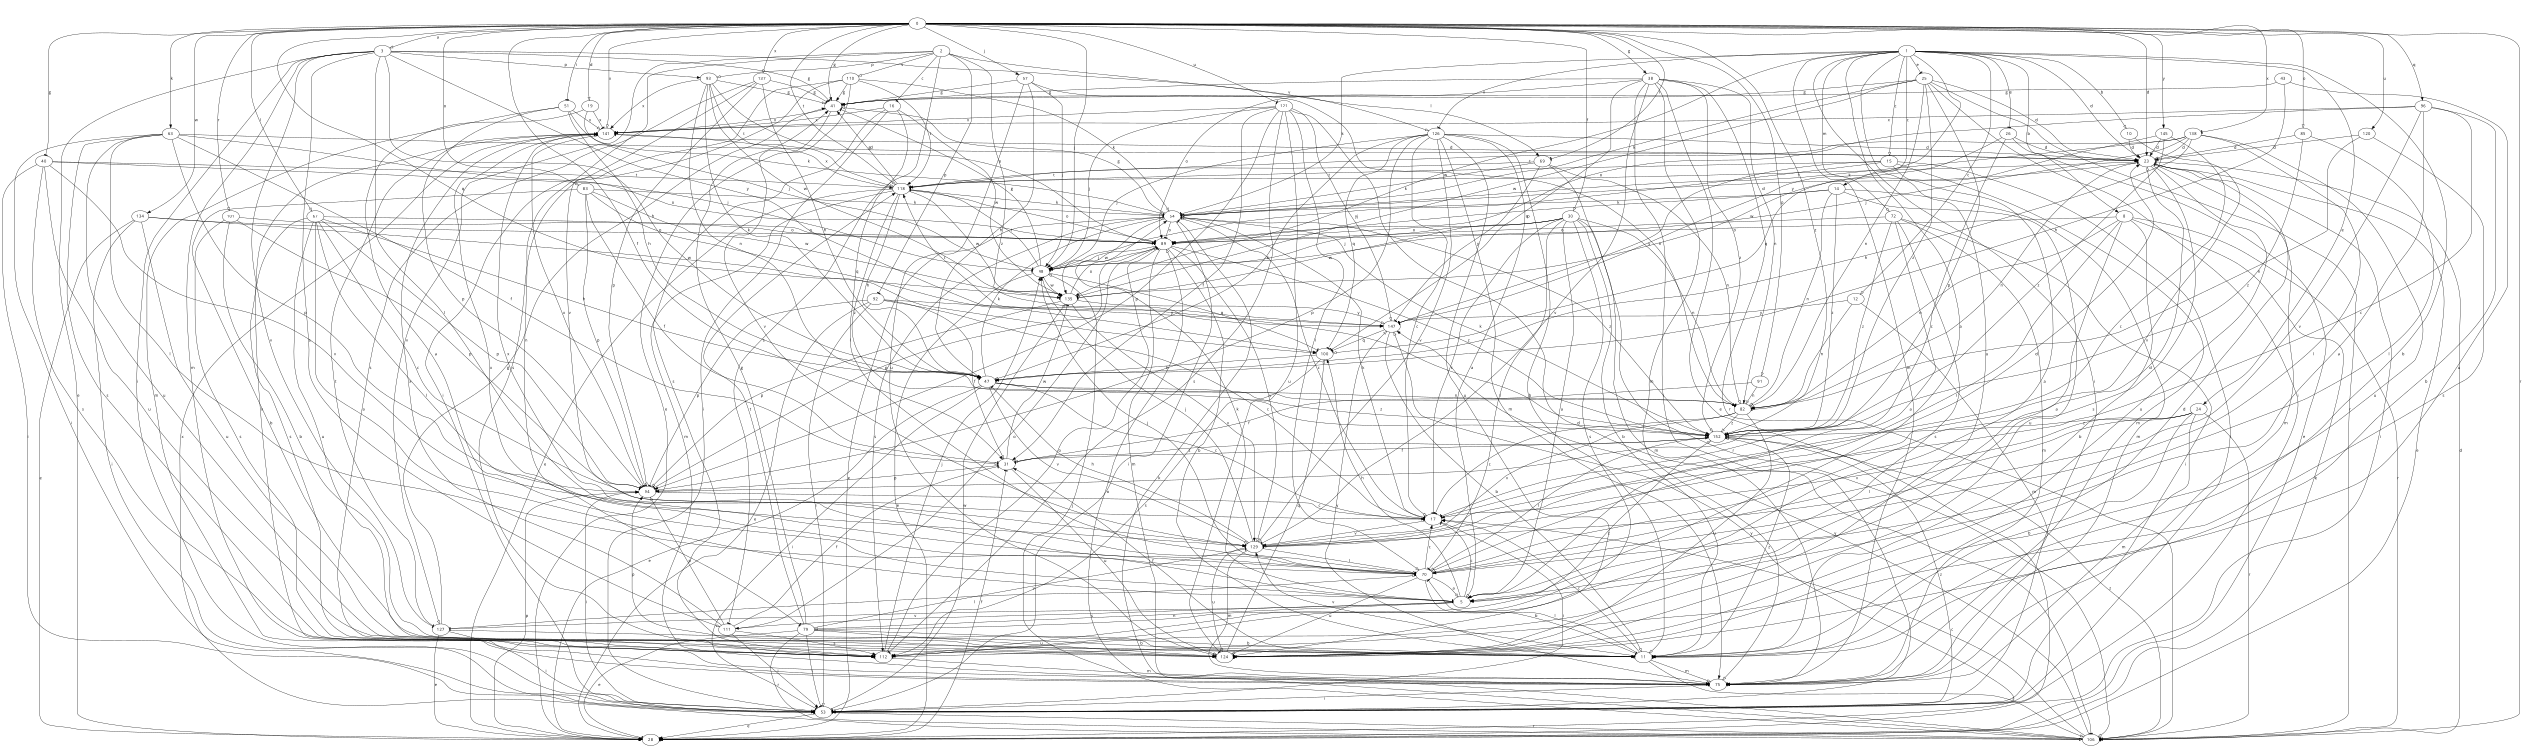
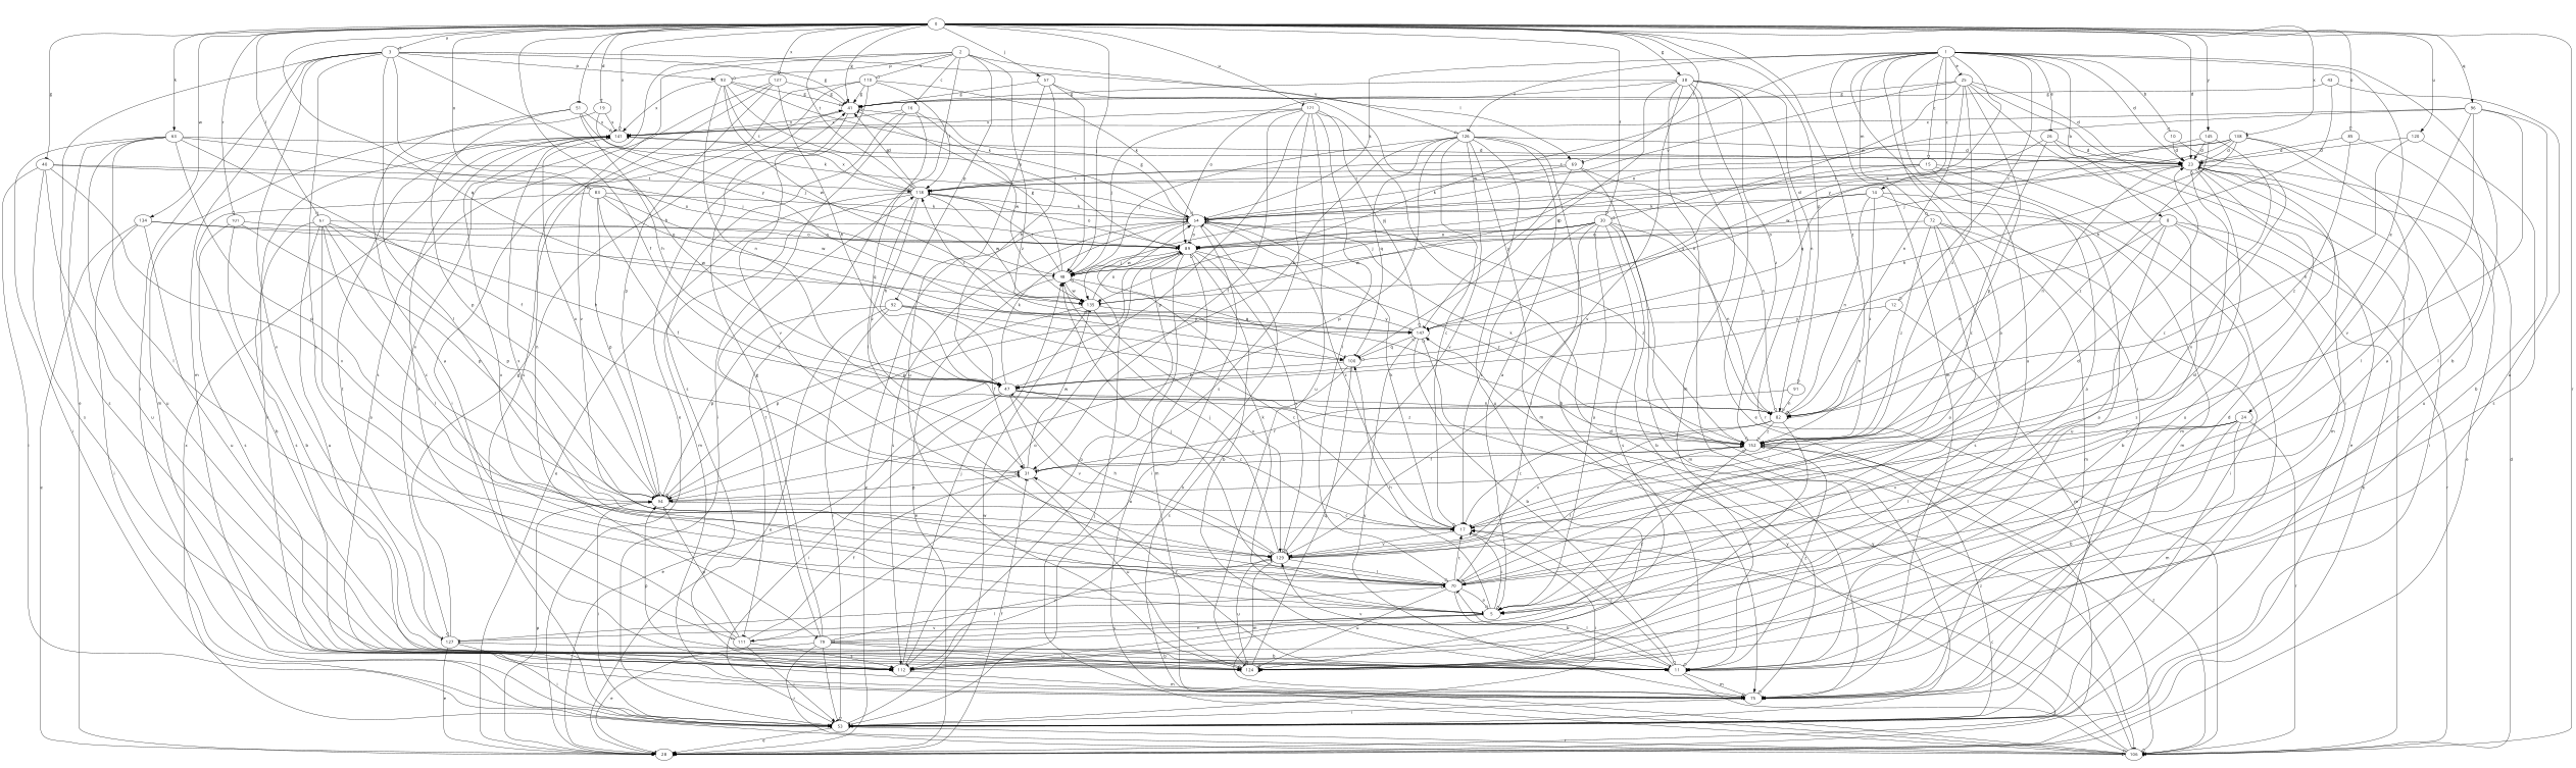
  strict digraph {
    fontname="Open Sans"
    node [fontname="Open Sans"]
    edge [arrowhead=tee fontname="Open Sans"]
    0
    3
    19
    23
    30
    n6 [label=31]
    38
    40
    41
    51
    57
    n12 [label=48]
    63
    67
    69
    83
    85
    91
    96
    100
    101
    106
    118
    120
    121
    134
    137
    138
    141
    145
    152
    53
    75
    147
    93
    111
    127
    28
    47
    70
    5
    124
    82
    112
    11
    135
    17
    n48 [label=89]
    94
    129
    64
    1
    8
    10
    12
    14
    15
    24
    25
    26
    72
    126
    79
    43
    2
    16
    92
    110
    0 -> 3 [arrowhead=onormal label=a]
    0 -> 19 [arrowhead=onormal label=d]
    0 -> 23 [arrowhead=normal label=d]
    0 -> 30 [arrowhead=onormal label=f]
    0 -> n6 [arrowhead=normal label=f]
    0 -> 38 [arrowhead=normal label=g]
    0 -> 40 [label=g]
    0 -> 41 [arrowhead=normal label=g]
    0 -> 51 [label=i]
    0 -> 57 [arrowhead=normal label=j]
    0 -> n12 [arrowhead=normal label=j]
    0 -> 63 [arrowhead=normal label=k]
    0 -> 67 [arrowhead=onormal label=l]
    0 -> 69 [label=l]
    0 -> 83 [arrowhead=onormal label=o]
    0 -> 85 [arrowhead=onormal label=o]
    0 -> 91 [arrowhead=onormal label=p]
    0 -> 96 [arrowhead=normal label=q]
    0 -> 100 [arrowhead=normal label=q]
    0 -> 101 [arrowhead=onormal label=r]
    0 -> 106 [label=r]
    0 -> 118 [arrowhead=onormal label=t]
    0 -> 120 [arrowhead=normal label=u]
    0 -> 121 [label=u]
    0 -> 134 [arrowhead=normal label=w]
    0 -> 137 [arrowhead=onormal label=x]
    0 -> 138 [label=x]
    0 -> 141 [arrowhead=onormal label=x]
    0 -> 145 [arrowhead=normal label=y]
    0 -> 152 [arrowhead=onormal label=z]
    3 -> 41 [label=g]
    3 -> 69 [arrowhead=normal label=l]
    3 -> 53 [arrowhead=onormal label=i]
    3 -> 75 [arrowhead=normal label=m]
    3 -> 147 [arrowhead=normal label=y]
    3 -> 93 [arrowhead=normal label=p]
    3 -> 111 [arrowhead=onormal label=s]
    3 -> 127 [label=v]
    3 -> 28 [arrowhead=onormal label=e]
    3 -> 47 [arrowhead=normal label=h]
    3 -> 70 [label=l]
    19 -> n12 [label=j]
    19 -> 141 [label=x]
    19 -> 5 [label=a]
    23 -> 118 [label=t]
    23 -> 53 [arrowhead=onormal label=i]
    23 -> 75 [arrowhead=onormal label=m]
    23 -> 28 [arrowhead=normal label=e]
    23 -> 124 [label=u]
    23 -> 82 [arrowhead=normal label=n]
    23 -> 112 [arrowhead=normal label=s]
    30 -> n12 [label=j]
    30 -> 75 [arrowhead=onormal label=m]
    30 -> 70 [label=l]
    30 -> 5 [arrowhead=onormal label=a]
    30 -> 82 [label=n]
    30 -> 112 [label=s]
    30 -> 11 [arrowhead=normal label=b]
    30 -> 135 [label=w]
    30 -> 17 [label=c]
    30 -> n48 [label=o]
    n6 -> 152 [arrowhead=normal label=z]
    n6 -> 124 [arrowhead=onormal label=u]
    n6 -> 135 [label=w]
    n6 -> 94 [arrowhead=onormal label=p]
    38 -> 41 [arrowhead=normal label=g]
    38 -> 100 [label=q]
    38 -> 106 [arrowhead=onormal label=r]
    38 -> 152 [arrowhead=onormal label=z]
    38 -> 53 [arrowhead=onormal label=i]
    38 -> 75 [arrowhead=onormal label=m]
    38 -> 28 [label=e]
    38 -> 82 [arrowhead=normal label=n]
    38 -> n48 [arrowhead=normal label=o]
    38 -> 129 [label=v]
    40 -> 118 [arrowhead=normal label=t]
    40 -> 53 [label=i]
    40 -> 124 [arrowhead=onormal label=u]
    40 -> 112 [arrowhead=normal label=s]
    40 -> n48 [arrowhead=onormal label=o]
    40 -> 129 [arrowhead=normal label=v]
    41 -> 141 [arrowhead=normal label=x]
    41 -> 129 [label=v]
    51 -> 141 [arrowhead=onormal label=x]
    51 -> 75 [label=m]
    51 -> 47 [arrowhead=onormal label=h]
    51 -> 94 [label=p]
    51 -> 64 [arrowhead=onormal label=k]
    57 -> 41 [arrowhead=onormal label=g]
    57 -> n12 [arrowhead=normal label=j]
    57 -> 47 [arrowhead=onormal label=h]
    57 -> 124 [arrowhead=onormal label=u]
    57 -> 82 [arrowhead=normal label=n]
    n12 -> 41 [label=g]
    n12 -> 100 [label=q]
    n12 -> 118 [label=t]
    n12 -> 28 [arrowhead=normal label=e]
    n12 -> 135 [arrowhead=onormal label=w]
    63 -> 23 [arrowhead=normal label=d]
    63 -> n6 [arrowhead=onormal label=f]
    63 -> n12 [label=j]
    63 -> 53 [arrowhead=normal label=i]
    63 -> 70 [label=l]
    63 -> 124 [label=u]
    63 -> 112 [label=s]
    63 -> 94 [arrowhead=normal label=p]
    67 -> 47 [arrowhead=normal label=h]
    67 -> 70 [label=l]
    67 -> 5 [label=a]
    67 -> 124 [arrowhead=normal label=u]
    67 -> 112 [arrowhead=normal label=s]
    67 -> 17 [arrowhead=normal label=c]
    67 -> n48 [label=o]
    67 -> 94 [label=p]
    69 -> 106 [arrowhead=onormal label=r]
    69 -> 118 [arrowhead=normal label=t]
    69 -> 147 [label=y]
    69 -> 82 [arrowhead=onormal label=n]
    69 -> 64 [label=k]
    83 -> n6 [label=f]
    83 -> 100 [arrowhead=normal label=q]
    83 -> 11 [arrowhead=onormal label=b]
    83 -> 135 [arrowhead=normal label=w]
    83 -> 94 [label=p]
    83 -> 64 [label=k]
    85 -> 23 [arrowhead=onormal label=d]
    85 -> 152 [arrowhead=onormal label=z]
    85 -> 70 [arrowhead=onormal label=l]
    91 -> n6 [label=f]
    91 -> 82 [arrowhead=onormal label=n]
    96 -> 141 [arrowhead=normal label=x]
    96 -> 5 [arrowhead=normal label=a]
    96 -> 11 [label=b]
    96 -> 17 [arrowhead=normal label=c]
    96 -> n48 [arrowhead=normal label=o]
    96 -> 129 [arrowhead=onormal label=v]
    100 -> 47 [arrowhead=normal label=h]
    100 -> 112 [arrowhead=normal label=s]
    101 -> 112 [arrowhead=normal label=s]
    101 -> 11 [label=b]
    101 -> n48 [arrowhead=normal label=o]
    101 -> 94 [label=p]
    106 -> 23 [label=d]
    106 -> n12 [arrowhead=onormal label=j]
    106 -> 141 [label=x]
    106 -> 152 [arrowhead=onormal label=z]
    106 -> 147 [arrowhead=normal label=y]
    106 -> 17 [arrowhead=normal label=c]
    106 -> n48 [arrowhead=onormal label=o]
    106 -> 64 [label=k]
    118 -> 41 [arrowhead=normal label=g]
    118 -> 141 [label=x]
    118 -> 152 [label=z]
    118 -> 75 [label=m]
    118 -> 28 [arrowhead=normal label=e]
    118 -> 47 [label=h]
    118 -> 135 [arrowhead=normal label=w]
    118 -> n48 [label=o]
    118 -> 64 [label=k]
    120 -> 23 [arrowhead=normal label=d]
    120 -> 82 [arrowhead=normal label=n]
    120 -> 112 [label=s]
    121 -> n6 [arrowhead=normal label=f]
    121 -> n12 [arrowhead=normal label=j]
    121 -> 106 [label=d]
    121 -> 141 [label=x]
    121 -> 147 [arrowhead=onormal label=y]
    121 -> 70 [arrowhead=onormal label=l]
    121 -> 124 [label=u]
    121 -> 112 [label=s]
    121 -> 94 [arrowhead=normal label=p]
    134 -> 53 [arrowhead=onormal label=i]
    134 -> 28 [arrowhead=normal label=e]
    134 -> 124 [arrowhead=normal label=u]
    134 -> 135 [label=w]
    134 -> n48 [label=o]
    137 -> 41 [label=g]
    137 -> 47 [label=h]
    137 -> 112 [arrowhead=normal label=s]
    137 -> 94 [arrowhead=onormal label=p]
    137 -> 129 [arrowhead=normal label=v]
    138 -> 23 [arrowhead=onormal label=d]
    138 -> n12 [label=j]
    138 -> 118 [label=t]
    138 -> 47 [label=h]
    138 -> 70 [arrowhead=normal label=l]
    138 -> 124 [arrowhead=normal label=u]
    138 -> 64 [arrowhead=onormal label=k]
    141 -> 23 [arrowhead=normal label=d]
    145 -> 23 [arrowhead=normal label=d]
    145 -> 152 [arrowhead=onormal label=z]
    145 -> 135 [label=w]
    145 -> 17 [label=c]
    152 -> n6 [arrowhead=onormal label=f]
    152 -> 70 [arrowhead=onormal label=l]
    152 -> 64 [arrowhead=onormal label=k]
    53 -> 106 [arrowhead=onormal label=r]
    53 -> 152 [label=z]
    53 -> 28 [arrowhead=normal label=e]
    53 -> 135 [arrowhead=onormal label=w]
    75 -> 141 [arrowhead=onormal label=x]
    75 -> 53 [label=i]
    75 -> 147 [arrowhead=onormal label=y]
    147 -> 100 [label=q]
    147 -> 118 [arrowhead=normal label=t]
    147 -> 11 [arrowhead=onormal label=b]
    93 -> 41 [arrowhead=onormal label=g]
    93 -> 118 [arrowhead=onormal label=t]
    93 -> 141 [arrowhead=normal label=x]
    93 -> 82 [arrowhead=onormal label=n]
    93 -> 135 [arrowhead=normal label=w]
    93 -> n48 [label=o]
-   93 -> 47 [arrowhead=normal label=k]
+   93 -> 64 [arrowhead=normal label=k]
    111 -> n6 [label=f]
    111 -> 141 [arrowhead=onormal label=x]
    111 -> 53 [arrowhead=normal label=i]
    111 -> 112 [arrowhead=normal label=s]
    111 -> n48 [arrowhead=onormal label=o]
    111 -> 94 [arrowhead=onormal label=p]
    127 -> 41 [arrowhead=normal label=g]
    127 -> 141 [arrowhead=onormal label=t]
    127 -> 53 [arrowhead=normal label=i]
    127 -> 28 [arrowhead=normal label=e]
    127 -> 70 [arrowhead=onormal label=l]
    127 -> 11 [arrowhead=onormal label=b]
    28 -> n6 [label=f]
    28 -> 147 [arrowhead=onormal label=y]
    28 -> 94 [arrowhead=normal label=p]
    47 -> 152 [arrowhead=normal label=z]
    47 -> 53 [label=i]
    47 -> 28 [arrowhead=normal label=e]
    47 -> 82 [label=n]
    47 -> 17 [label=c]
    47 -> 129 [arrowhead=onormal label=v]
    47 -> 64 [arrowhead=onormal label=k]
    70 -> 23 [arrowhead=onormal label=d]
    70 -> n12 [arrowhead=normal label=j]
    70 -> 141 [label=x]
    70 -> 5 [arrowhead=onormal label=a]
    70 -> 124 [arrowhead=onormal label=u]
    70 -> 11 [label=b]
    70 -> 17 [arrowhead=normal label=c]
    5 -> 100 [arrowhead=normal label=h]
    5 -> 141 [arrowhead=normal label=x]
    5 -> 111 [arrowhead=normal label=s]
    5 -> 127 [label=v]
    5 -> 17 [label=c]
    5 -> 64 [arrowhead=normal label=k]
    5 -> 79 [arrowhead=onormal label=n]
    124 -> 100 [arrowhead=onormal label=q]
    82 -> 152 [arrowhead=onormal label=z]
    82 -> 124 [label=u]
    82 -> 17 [label=c]
    82 -> 129 [arrowhead=onormal label=v]
    112 -> n12 [arrowhead=normal label=j]
    112 -> 75 [label=m]
    112 -> n48 [label=o]
    11 -> 23 [label=d]
    11 -> n6 [arrowhead=normal label=f]
    11 -> 106 [arrowhead=onormal label=r]
    11 -> 152 [arrowhead=onormal label=z]
    11 -> 75 [arrowhead=onormal label=m]
    11 -> 70 [label=l]
    11 -> 17 [arrowhead=normal label=c]
    11 -> 94 [arrowhead=normal label=p]
    11 -> 129 [arrowhead=normal label=v]
    135 -> 147 [arrowhead=onormal label=y]
    135 -> n48 [label=o]
    135 -> 94 [arrowhead=onormal label=p]
    135 -> 129 [arrowhead=normal label=v]
    17 -> 53 [label=i]
    17 -> 129 [arrowhead=normal label=v]
    17 -> 64 [label=k]
    n48 -> n12 [arrowhead=normal label=j]
    n48 -> 152 [label=z]
    n48 -> 75 [arrowhead=normal label=m]
    n48 -> 11 [arrowhead=onormal label=b]
    n48 -> 94 [label=p]
    n48 -> 129 [arrowhead=onormal label=v]
    94 -> 141 [arrowhead=onormal label=x]
    94 -> 53 [label=i]
    94 -> 17 [label=c]
    129 -> 23 [arrowhead=normal label=d]
    129 -> n12 [label=j]
    129 -> 75 [arrowhead=normal label=m]
    129 -> 47 [label=h]
    129 -> 70 [arrowhead=onormal label=l]
    129 -> 124 [arrowhead=onormal label=u]
    64 -> 23 [label=d]
    64 -> 41 [arrowhead=onormal label=g]
    64 -> 152 [arrowhead=normal label=z]
    64 -> 53 [label=i]
    64 -> 28 [label=e]
    64 -> 112 [arrowhead=normal label=s]
    64 -> 135 [arrowhead=normal label=w]
    64 -> 17 [label=c]
    64 -> n48 [label=o]
    1 -> 23 [arrowhead=normal label=d]
    1 -> 53 [arrowhead=onormal label=i]
    1 -> 75 [arrowhead=onormal label=m]
    1 -> 147 [label=y]
    1 -> 5 [arrowhead=normal label=a]
    1 -> 124 [label=u]
    1 -> 11 [label=b]
    1 -> 135 [arrowhead=normal label=w]
    1 -> 64 [label=k]
    1 -> 8 [arrowhead=normal label=b]
    1 -> 10 [arrowhead=onormal label=b]
    1 -> 12 [arrowhead=onormal label=c]
    1 -> 14 [arrowhead=normal label=c]
    1 -> 15 [arrowhead=onormal label=c]
    1 -> 24 [arrowhead=normal label=e]
    1 -> 25 [label=e]
    1 -> 26 [label=e]
    1 -> 72 [arrowhead=onormal label=m]
    1 -> 126 [label=v]
    8 -> 106 [label=r]
    8 -> 28 [arrowhead=normal label=e]
    8 -> 70 [arrowhead=onormal label=l]
    8 -> 5 [arrowhead=normal label=a]
    8 -> 82 [arrowhead=normal label=n]
    8 -> 11 [arrowhead=onormal label=b]
    8 -> n48 [label=o]
    10 -> 23 [arrowhead=onormal label=d]
    10 -> 129 [label=v]
    12 -> 75 [arrowhead=normal label=m]
    12 -> 147 [label=y]
    12 -> 82 [label=n]
    14 -> 152 [label=z]
    14 -> 75 [label=m]
    14 -> 124 [arrowhead=onormal label=u]
    14 -> 82 [arrowhead=onormal label=n]
    14 -> n48 [arrowhead=onormal label=o]
    14 -> 64 [arrowhead=onormal label=k]
    15 -> n12 [arrowhead=normal label=j]
    15 -> 118 [arrowhead=onormal label=t]
    15 -> 53 [arrowhead=onormal label=i]
    15 -> 75 [label=m]
    15 -> 147 [label=y]
    15 -> 5 [arrowhead=normal label=a]
    24 -> 106 [label=r]
    24 -> 152 [arrowhead=onormal label=z]
    24 -> 75 [arrowhead=onormal label=m]
    24 -> 70 [arrowhead=onormal label=l]
    24 -> 11 [arrowhead=normal label=b]
    24 -> 129 [label=v]
    25 -> 23 [arrowhead=normal label=d]
    25 -> 41 [arrowhead=onormal label=g]
    25 -> 106 [arrowhead=normal label=r]
    25 -> 152 [arrowhead=normal label=z]
    25 -> 53 [arrowhead=onormal label=i]
    25 -> 82 [arrowhead=onormal label=n]
-   25 -> 135 [arrowhead=onormal label=w]
+   25 -> 30 [arrowhead=onormal label=w]
    25 -> 94 [arrowhead=normal label=p]
-   25 -> 64 [arrowhead=onormal label=k]
+   25 -> 64 [arrowhead=onormal label=v]
    26 -> 23 [arrowhead=normal label=d]
    26 -> 100 [arrowhead=onormal label=q]
    26 -> 28 [label=e]
    26 -> 17 [label=c]
    72 -> 152 [arrowhead=onormal label=z]
    72 -> 53 [arrowhead=onormal label=i]
    72 -> 75 [arrowhead=onormal label=m]
    72 -> 5 [arrowhead=onormal label=a]
    72 -> 112 [arrowhead=normal label=s]
    72 -> n48 [arrowhead=normal label=o]
    126 -> 23 [arrowhead=normal label=d]
    126 -> n12 [arrowhead=normal label=j]
    126 -> 100 [label=q]
    126 -> 75 [arrowhead=normal label=m]
    126 -> 47 [arrowhead=onormal label=h]
    126 -> 5 [arrowhead=onormal label=a]
    126 -> 124 [label=u]
    126 -> 11 [arrowhead=onormal label=b]
    126 -> 17 [arrowhead=onormal label=c]
    126 -> 94 [label=p]
    126 -> 129 [arrowhead=onormal label=v]
    79 -> 41 [arrowhead=normal label=g]
    79 -> 106 [arrowhead=onormal label=r]
    79 -> 118 [arrowhead=normal label=t]
    79 -> 152 [arrowhead=onormal label=z]
    79 -> 53 [label=i]
    79 -> 28 [label=e]
    79 -> 124 [arrowhead=onormal label=u]
    79 -> 11 [arrowhead=normal label=b]
    79 -> 129 [label=v]
    43 -> 41 [label=g]
    43 -> 47 [arrowhead=normal label=h]
    43 -> 124 [label=u]
    2 -> 152 [arrowhead=normal label=z]
    2 -> 93 [arrowhead=onormal label=p]
    2 -> 111 [label=s]
    2 -> 127 [arrowhead=onormal label=v]
    2 -> 126 [arrowhead=onormal label=v]
    2 -> 79 [label=n]
    2 -> 16 [label=c]
    2 -> 92 [label=p]
    2 -> 110 [arrowhead=onormal label=s]
    16 -> 141 [label=x]
    16 -> 53 [arrowhead=onormal label=i]
    16 -> 70 [label=l]
    16 -> 112 [label=s]
    16 -> 135 [label=w]
    92 -> n6 [arrowhead=onormal label=f]
    92 -> 53 [arrowhead=onormal label=i]
    92 -> 147 [arrowhead=normal label=y]
    92 -> 28 [arrowhead=onormal label=e]
    92 -> 17 [label=c]
    92 -> 94 [label=p]
    110 -> 41 [arrowhead=normal label=g]
    110 -> 118 [arrowhead=normal label=t]
    110 -> 53 [label=i]
    110 -> 28 [arrowhead=onormal label=e]
    110 -> 112 [label=s]
    110 -> 64 [arrowhead=onormal label=k]
  }
